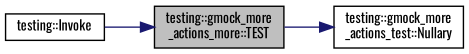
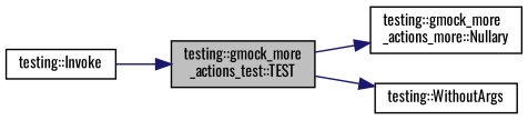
  digraph {
    fontname=Oswald
    rankdir=LR
    node [color=black fontname=Oswald fontsize=10 shape=record]
    edge [color=midnightblue fontname=Oswald fontsize=10 labelfontname=Helvetica labelfontsize=10 style=solid]
-   n1 [fillcolor=grey75 fontcolor=black height=0.2 label="testing::gmock_more\l_actions_more::TEST" style=filled width=0.4]
-   n2 [height=0.2 label="testing::gmock_more\l_actions_test::Nullary" width=0.4]
+   n1 [fillcolor=grey75 fontcolor=black height=0.2 label="testing::gmock_more\l_actions_test::TEST" style=filled width=0.4]
+   n2 [height=0.2 label="testing::gmock_more\l_actions_more::Nullary" width=0.4]
+   n3 [height=0.2 label="testing::WithoutArgs" width=0.4]
    n4 [height=0.2 label="testing::Invoke" width=0.4]
    n1 -> n2
+   n1 -> n3
    n4 -> n1
  }
